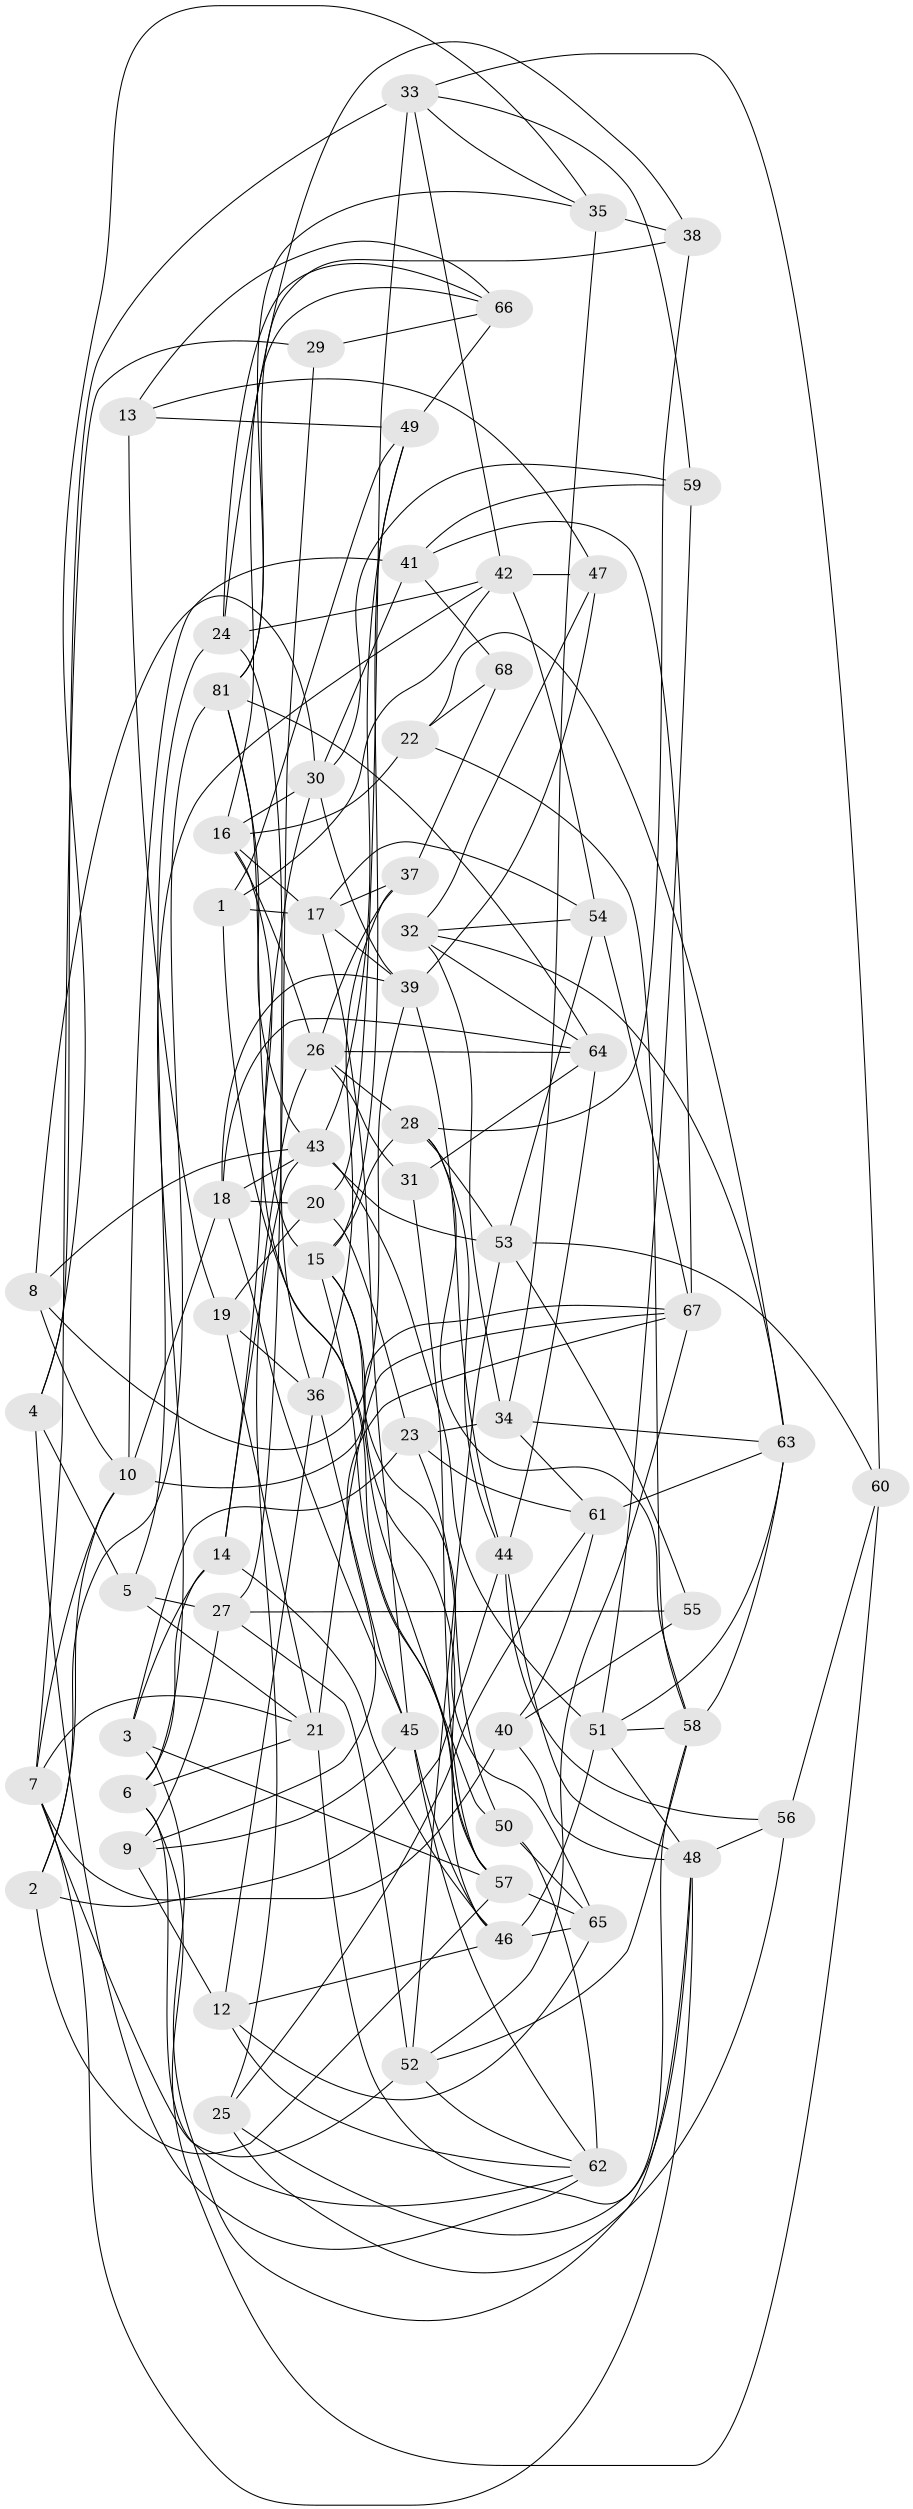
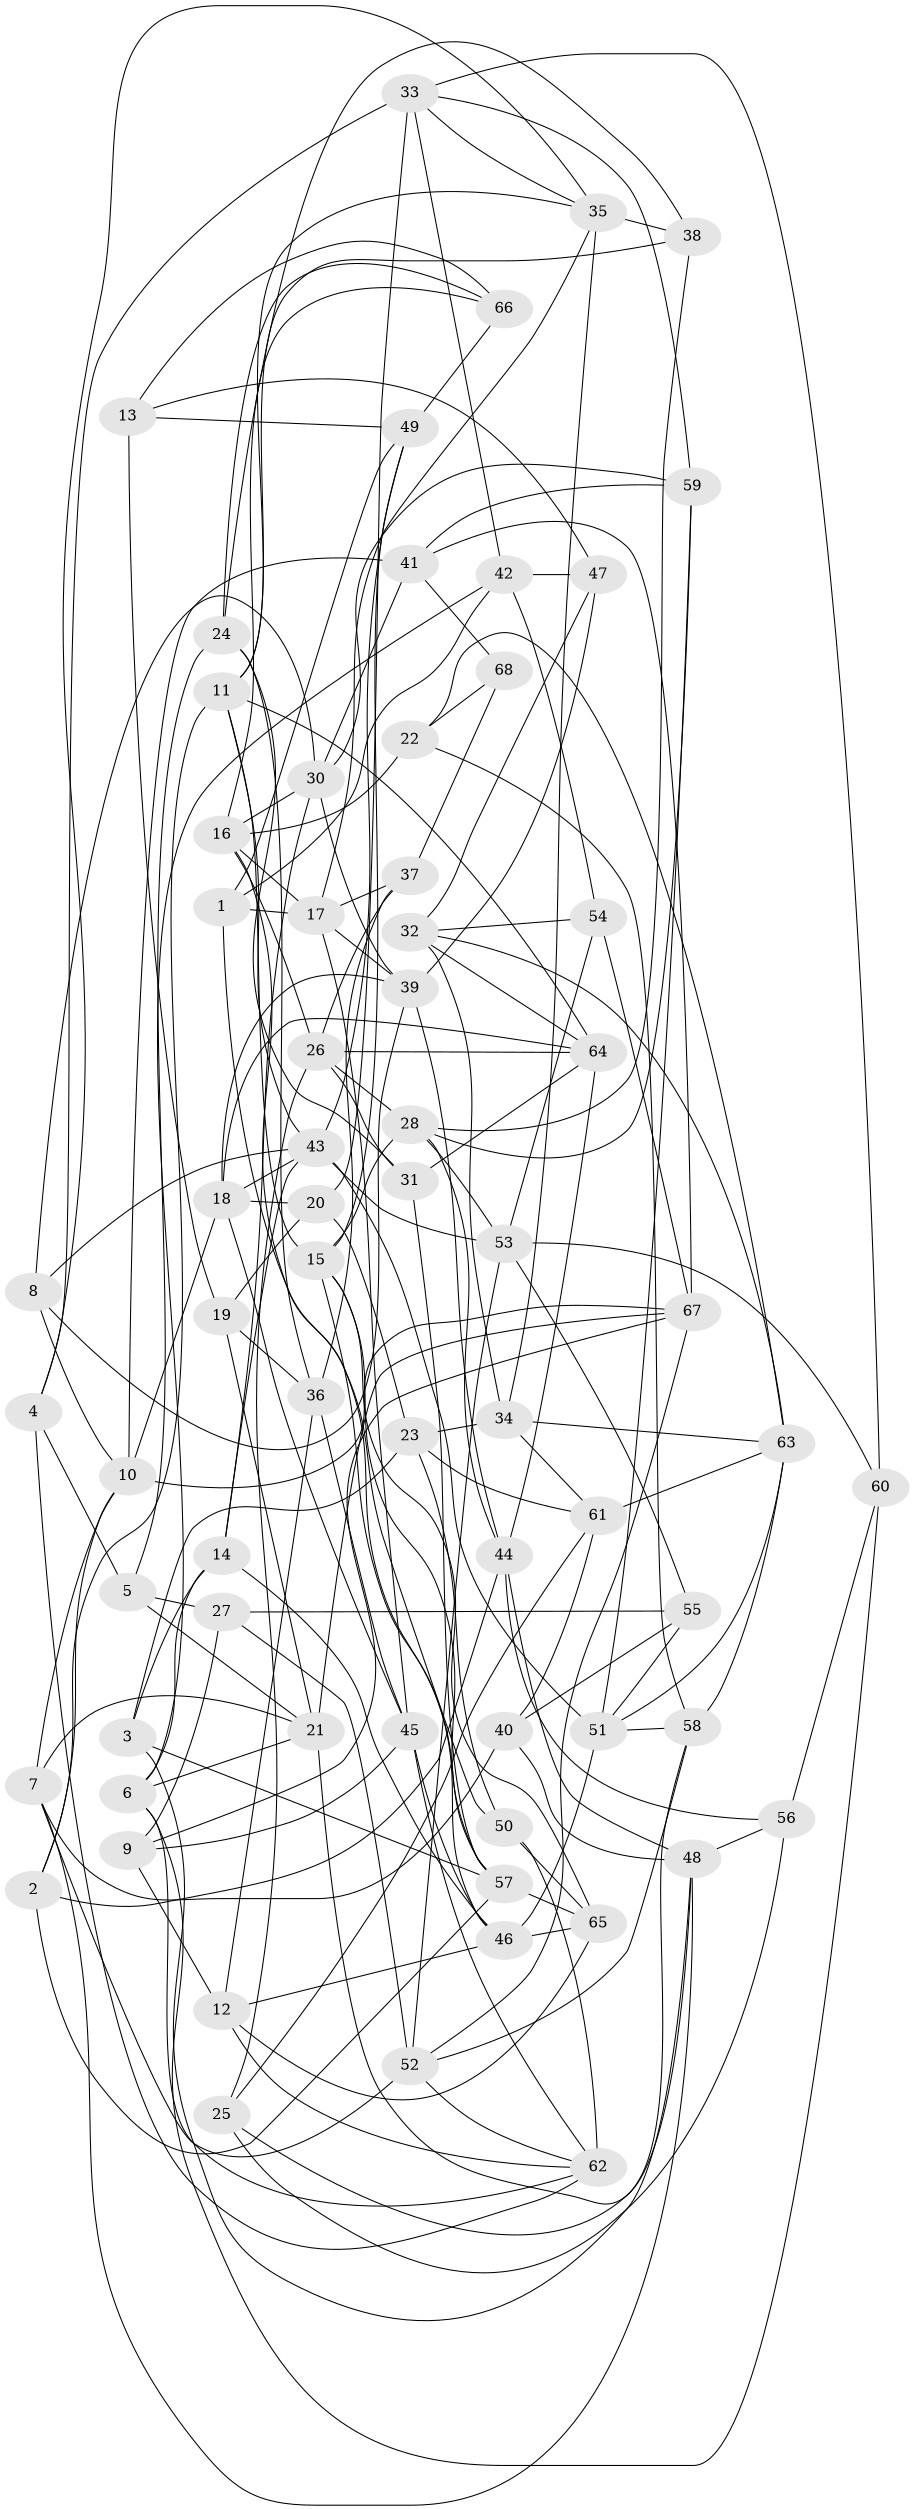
  graph {
    rankdir=LR
    node [color=gray90 style=filled]
    edge [weight=1.0]
    1
    17
    42
    49
    50
    35
    39
    45
    37
    47
    54
    66
    62
    65
    2
    10
-   11 [label=81]
+   11
    44
    57
    67
    18
    41
    43
    15
    38
    64
    48
    56
    3
    14
    23
    30
    46
    34
    61
    4
    5
    33
    21
    24
    27
    60
    59
    36
    31
-   29
    52
    55
    6
    7
    40
    53
    58
    8
    51
    9
    12
    20
    68
    28
    13
    19
    16
    22
    26
    63
    25
    32
    1 -- 17
    1 -- 42
    1 -- 49
    1 -- 50
-   17 -- 54
+   17 -- 35
    17 -- 39
    17 -- 45
    17 -- 37
    42 -- 47
    42 -- 54
    49 -- 66
    50 -- 62
    50 -- 65
    35 -- 38
    39 -- 47
    39 -- 44
    45 -- 62
    45 -- 46
    37 -- 68
    54 -- 67
    2 -- 10
    2 -- 11
    2 -- 44
    2 -- 57
    10 -- 67
    10 -- 18
    10 -- 41
    11 -- 35
    11 -- 43
    11 -- 15
    11 -- 38
    11 -- 64
    44 -- 64
    44 -- 48
    44 -- 56
    57 -- 65
    18 -- 39
    18 -- 45
    18 -- 43
    18 -- 64
    18 -- 20
    41 -- 67
    41 -- 59
    41 -- 68 [weight=2.0]
    43 -- 49
    43 -- 53
    43 -- 51
    15 -- 49
    15 -- 65
    15 -- 57
    15 -- 46
    15 -- 28
    48 -- 56
    56 -- 60
    3 -- 57
    3 -- 48
    3 -- 14
    3 -- 23
    14 -- 43
    14 -- 30
    14 -- 46
    23 -- 50
    23 -- 34
    23 -- 61 [weight=2.0]
    30 -- 39
    30 -- 41
    30 -- 59
    46 -- 65
    46 -- 51
    34 -- 35
    34 -- 61
    34 -- 63
    61 -- 63
    4 -- 35
    4 -- 62
    4 -- 5
    4 -- 33
    5 -- 21
    5 -- 24
    5 -- 27
    33 -- 42
    33 -- 35
    33 -- 60
    33 -- 59
    21 -- 67
    21 -- 48
    24 -- 66
    24 -- 38
    24 -- 36 [weight=2.0]
-   24 -- 42
-   27 -- 29 [weight=2.0]
+   24 -- 31
    27 -- 52
    27 -- 55
    36 -- 45
    36 -- 37
    31 -- 57
    31 -- 64
-   29 -- 66
    52 -- 62
    52 -- 67
    52 -- 53
    52 -- 58
    6 -- 42 [weight=2.0]
    6 -- 62
    6 -- 14
    6 -- 21
    6 -- 60
    7 -- 10
    7 -- 48
    7 -- 21
-   7 -- 29
    7 -- 52
    7 -- 40
    40 -- 48
    40 -- 61
    40 -- 55
    53 -- 54
    53 -- 60
    53 -- 55
    58 -- 63
    8 -- 39
    8 -- 10
    8 -- 43
    8 -- 30
    51 -- 59
-   51 -- 48
+   51 -- 55
    51 -- 58
    51 -- 63
    9 -- 45
    9 -- 67
    9 -- 27
    9 -- 12
    12 -- 62
    12 -- 65 [weight=2.0]
    12 -- 46
    12 -- 36
    20 -- 23
    20 -- 33
    28 -- 44
    28 -- 38
    28 -- 53
-   28 -- 58
+   28 -- 59
    13 -- 49 [weight=2.0]
    13 -- 47
    13 -- 66 [weight=2.0]
    13 -- 19
    19 -- 21
    19 -- 36
    19 -- 20
    16 -- 17
    16 -- 66
    16 -- 57
    16 -- 30
    16 -- 22
    16 -- 26
    22 -- 58
    22 -- 68
    22 -- 63
    26 -- 37
    26 -- 64
    26 -- 31
    26 -- 28
    25 -- 56
    25 -- 61
    25 -- 58
    25 -- 26
    32 -- 47
    32 -- 54
    32 -- 64
    32 -- 34 [weight=2.0]
    32 -- 63
  }
